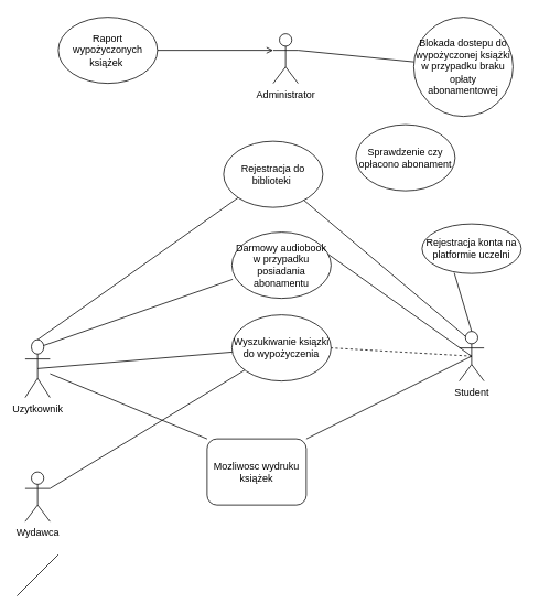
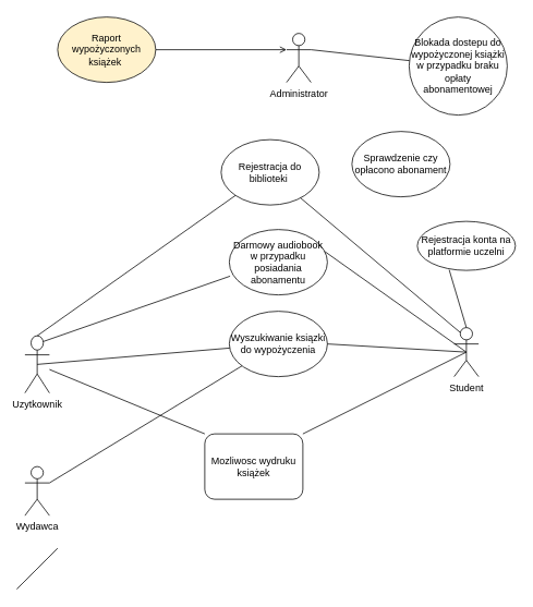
  <mxCell id="0" />
  <mxCell id="1" parent="0" />
  <mxCell id="2" value="Uzytkownik" parent="1" vertex="1" style="shape=umlActor;verticalLabelPosition=bottom;labelBackgroundColor=#ffffff;verticalAlign=top;html=1;outlineConnect=0;"><mxGeometry as="geometry" height="70" width="30" y="410" x="30" /></mxCell>
- <mxCell id="3" value="Administrator" parent="1" vertex="1" style="shape=umlActor;verticalLabelPosition=bottom;labelBackgroundColor=#ffffff;verticalAlign=top;html=1;outlineConnect=0;"><mxGeometry as="geometry" height="60" width="30" y="40" x="330" /></mxCell>
+ <mxCell id="3" value="Administrator" parent="1" vertex="1" style="shape=umlActor;verticalLabelPosition=bottom;labelBackgroundColor=#ffffff;verticalAlign=top;html=1;outlineConnect=0;"><mxGeometry x="350" y="40" as="geometry" height="60" width="30" /></mxCell>
  <mxCell id="4" value="Rejestracja do biblioteki&amp;nbsp;" parent="1" vertex="1" style="ellipse;whiteSpace=wrap;html=1;"><mxGeometry as="geometry" height="80" width="120" y="170" x="270" /></mxCell>
- <mxCell id="5" value="Sprawdzenie czy opłacono abonament" parent="1" vertex="1" style="ellipse;whiteSpace=wrap;html=1;"><mxGeometry x="430" y="150" as="geometry" height="80" width="120" /></mxCell>
+ <mxCell id="5" value="Sprawdzenie czy opłacono abonament" parent="1" vertex="1" style="ellipse;whiteSpace=wrap;html=1;"><mxGeometry as="geometry" height="80" width="120" y="160" x="430" /></mxCell>
  <mxCell id="6" value="Blokada dostepu do wypożyczonej książki w przypadku braku opłaty abonamentowej" parent="1" vertex="1" style="ellipse;whiteSpace=wrap;html=1;"><mxGeometry as="geometry" height="120" width="120" y="20" x="500" /></mxCell>
  <mxCell id="7" value="Student" parent="1" vertex="1" style="shape=umlActor;verticalLabelPosition=bottom;labelBackgroundColor=#ffffff;verticalAlign=top;html=1;outlineConnect=0;"><mxGeometry as="geometry" height="60" width="30" y="400" x="555" /></mxCell>
  <mxCell id="8" value="Wyszukiwanie ksiązki do wypożyczenia" parent="1" vertex="1" style="ellipse;whiteSpace=wrap;html=1;"><mxGeometry as="geometry" height="80" width="120" y="380" x="280" /></mxCell>
  <mxCell id="9" value="Darmowy audiobook w przypadku posiadania abonamentu" parent="1" vertex="1" style="ellipse;whiteSpace=wrap;html=1;"><mxGeometry as="geometry" height="80" width="120" y="280" x="280" /></mxCell>
  <mxCell id="10" value="Mozliwosc wydruku książek" parent="1" vertex="1" style="whiteSpace=wrap;html=1;rounded=1;"><mxGeometry as="geometry" height="80" width="120" y="530" x="250" /></mxCell>
  <mxCell id="11" value="Wydawca" parent="1" vertex="1" style="shape=umlActor;verticalLabelPosition=bottom;labelBackgroundColor=#ffffff;verticalAlign=top;html=1;outlineConnect=0;"><mxGeometry as="geometry" height="60" width="30" y="570" x="30" /></mxCell>
  <mxCell id="12" value="Rejestracja konta na platformie uczelni" parent="1" vertex="1" style="ellipse;whiteSpace=wrap;html=1;"><mxGeometry x="510" y="270" as="geometry" height="60" width="120" /></mxCell>
- <mxCell id="13" value="Raport wypożyczonych książek&amp;nbsp;" parent="1" vertex="1" style="ellipse;whiteSpace=wrap;html=1;"><mxGeometry as="geometry" height="80" width="120" y="20" x="70" /></mxCell>
+ <mxCell id="13" value="Raport wypożyczonych książek&amp;nbsp;" parent="1" vertex="1" style="ellipse;whiteSpace=wrap;html=1;fillColor=#fff2cc;"><mxGeometry as="geometry" height="80" width="120" y="20" x="70" /></mxCell>
  <mxCell id="14" value="" parent="1" style="endArrow=open;html=1;exitX=1;exitY=0.5;exitDx=0;exitDy=0;entryX=0;entryY=0.333;entryDx=0;entryDy=0;entryPerimeter=0;" edge="1" target="3" source="13"><mxGeometry as="geometry" height="50" width="50" relative="1"><mxPoint as="sourcePoint" y="60" x="210" /><mxPoint as="targetPoint" x="260" y="10" /></mxGeometry></mxCell>
  <mxCell id="15" value="" parent="1" style="endArrow=none;html=1;entryX=0.325;entryY=0.988;entryDx=0;entryDy=0;entryPerimeter=0;exitX=0.5;exitY=0;exitDx=0;exitDy=0;exitPerimeter=0;" edge="1" target="12" source="7"><mxGeometry as="geometry" height="50" width="50" relative="1"><mxPoint as="sourcePoint" y="410" x="480" /><mxPoint as="targetPoint" y="360" x="530" /></mxGeometry></mxCell>
  <mxCell id="16" value="" parent="1" style="endArrow=none;html=1;entryX=0;entryY=0;entryDx=0;entryDy=0;" edge="1" target="10" source="2"><mxGeometry as="geometry" height="50" width="50" relative="1"><mxPoint as="sourcePoint" y="470" x="80" /><mxPoint as="targetPoint" y="470" x="170" /></mxGeometry></mxCell>
  <mxCell id="17" value="" parent="1" style="endArrow=none;html=1;entryX=1;entryY=0.333;entryDx=0;entryDy=0;entryPerimeter=0;" edge="1" target="3" source="6"><mxGeometry as="geometry" height="50" width="50" relative="1"><mxPoint as="sourcePoint" y="300" x="440" /><mxPoint as="targetPoint" y="50" x="390" /></mxGeometry></mxCell>
  <mxCell id="18" value="" parent="1" style="endArrow=none;html=1;exitX=0.5;exitY=0;exitDx=0;exitDy=0;exitPerimeter=0;entryX=0;entryY=1;entryDx=0;entryDy=0;" edge="1" target="4" source="2"><mxGeometry as="geometry" height="50" width="50" relative="1"><mxPoint as="sourcePoint" y="210" x="650" /><mxPoint as="targetPoint" y="170" x="590" /><Array as="points" /></mxGeometry></mxCell>
  <mxCell id="19" value="" parent="1" style="endArrow=none;html=1;entryX=0.5;entryY=0.5;entryDx=0;entryDy=0;entryPerimeter=0;exitX=0.975;exitY=0.338;exitDx=0;exitDy=0;exitPerimeter=0;" edge="1" target="7" source="9"><mxGeometry as="geometry" height="50" width="50" relative="1"><mxPoint as="sourcePoint" y="560" x="560" /><mxPoint as="targetPoint" y="510" x="610" /></mxGeometry></mxCell>
- <mxCell id="20" value="" parent="1" style="endArrow=none;html=1;entryX=1;entryY=0.5;entryDx=0;entryDy=0;exitX=0.5;exitY=0.5;exitDx=0;exitDy=0;exitPerimeter=0;dashed=1;" edge="1" target="8" source="7"><mxGeometry as="geometry" height="50" width="50" relative="1"><mxPoint as="sourcePoint" y="430" x="560" /><mxPoint as="targetPoint" y="660" x="460" /><Array as="points" /></mxGeometry></mxCell>
+ <mxCell id="20" value="" parent="1" style="endArrow=none;html=1;entryX=1;entryY=0.5;entryDx=0;entryDy=0;exitX=0.5;exitY=0.5;exitDx=0;exitDy=0;exitPerimeter=0;" edge="1" target="8" source="7"><mxGeometry as="geometry" height="50" width="50" relative="1"><mxPoint as="sourcePoint" y="430" x="560" /><mxPoint as="targetPoint" y="660" x="460" /><Array as="points" /></mxGeometry></mxCell>
  <mxCell id="21" value="" parent="1" style="endArrow=none;html=1;entryX=0.5;entryY=0.5;entryDx=0;entryDy=0;entryPerimeter=0;exitX=1;exitY=0;exitDx=0;exitDy=0;" edge="1" target="7" source="10"><mxGeometry as="geometry" height="50" width="50" relative="1"><mxPoint as="sourcePoint" y="700" x="200" /><mxPoint as="targetPoint" y="650" x="250" /></mxGeometry></mxCell>
  <mxCell id="22" value="" parent="1" style="endArrow=none;html=1;exitX=0.5;exitY=0.5;exitDx=0;exitDy=0;exitPerimeter=0;" edge="1" target="8" source="2"><mxGeometry as="geometry" height="50" width="50" relative="1"><mxPoint as="sourcePoint" y="500" x="120" /><mxPoint as="targetPoint" y="450" x="170" /></mxGeometry></mxCell>
  <mxCell id="23" value="" parent="1" style="endArrow=none;html=1;exitX=1;exitY=0.333;exitDx=0;exitDy=0;exitPerimeter=0;" edge="1" target="8" source="11"><mxGeometry as="geometry" height="50" width="50" relative="1"><mxPoint as="sourcePoint" y="630" x="90" /><mxPoint as="targetPoint" y="580" x="140" /></mxGeometry></mxCell>
  <mxCell id="24" value="" parent="1" style="endArrow=none;html=1;exitX=0.25;exitY=0.1;exitDx=0;exitDy=0;exitPerimeter=0;" edge="1" target="4" source="7"><mxGeometry as="geometry" height="50" width="50" relative="1"><mxPoint as="sourcePoint" y="160" x="220" /><mxPoint as="targetPoint" y="110" x="270" /></mxGeometry></mxCell>
  <mxCell id="25" value="" parent="1" style="endArrow=none;html=1;" edge="1"><mxGeometry as="geometry" height="50" width="50" relative="1"><mxPoint as="sourcePoint" y="720" x="20" /><mxPoint as="targetPoint" y="670" x="70" /></mxGeometry></mxCell>
  <mxCell id="26" value="" parent="1" style="endArrow=none;html=1;exitX=0.75;exitY=0.1;exitDx=0;exitDy=0;exitPerimeter=0;entryX=0.008;entryY=0.713;entryDx=0;entryDy=0;entryPerimeter=0;" edge="1" target="9" source="2"><mxGeometry as="geometry" height="50" width="50" relative="1"><mxPoint as="sourcePoint" y="420" x="120" /><mxPoint as="targetPoint" y="370" x="170" /></mxGeometry></mxCell>
